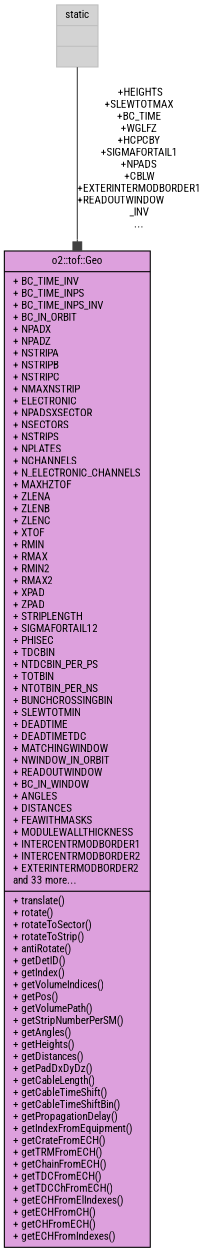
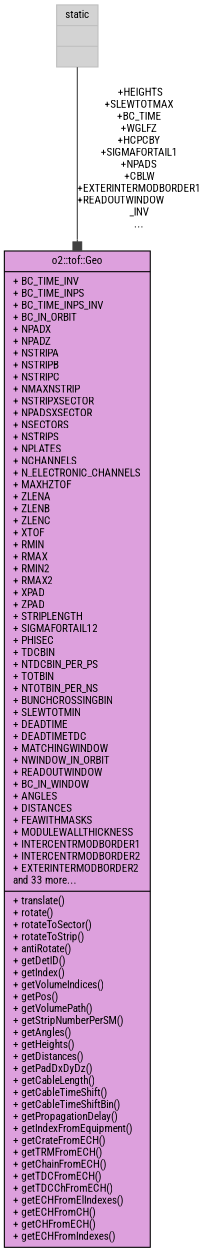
  digraph {
    fontname="Roboto Condensed"
    node [fontname="Roboto Condensed" fontsize=10 shape=record style=filled]
-   n1 [color=black fillcolor=plum fontcolor=black height=0.2 label="{o2::tof::Geo\n|+ BC_TIME_INV\l+ BC_TIME_INPS\l+ BC_TIME_INPS_INV\l+ BC_IN_ORBIT\l+ NPADX\l+ NPADZ\l+ NSTRIPA\l+ NSTRIPB\l+ NSTRIPC\l+ NMAXNSTRIP\l+ ELECTRONIC\l+ NPADSXSECTOR\l+ NSECTORS\l+ NSTRIPS\l+ NPLATES\l+ NCHANNELS\l+ N_ELECTRONIC_CHANNELS\l+ MAXHZTOF\l+ ZLENA\l+ ZLENB\l+ ZLENC\l+ XTOF\l+ RMIN\l+ RMAX\l+ RMIN2\l+ RMAX2\l+ XPAD\l+ ZPAD\l+ STRIPLENGTH\l+ SIGMAFORTAIL12\l+ PHISEC\l+ TDCBIN\l+ NTDCBIN_PER_PS\l+ TOTBIN\l+ NTOTBIN_PER_NS\l+ BUNCHCROSSINGBIN\l+ SLEWTOTMIN\l+ DEADTIME\l+ DEADTIMETDC\l+ MATCHINGWINDOW\l+ NWINDOW_IN_ORBIT\l+ READOUTWINDOW\l+ BC_IN_WINDOW\l+ ANGLES\l+ DISTANCES\l+ FEAWITHMASKS\l+ MODULEWALLTHICKNESS\l+ INTERCENTRMODBORDER1\l+ INTERCENTRMODBORDER2\l+ EXTERINTERMODBORDER2\land 33 more...\l|+ translate()\l+ rotate()\l+ rotateToSector()\l+ rotateToStrip()\l+ antiRotate()\l+ getDetID()\l+ getIndex()\l+ getVolumeIndices()\l+ getPos()\l+ getVolumePath()\l+ getStripNumberPerSM()\l+ getAngles()\l+ getHeights()\l+ getDistances()\l+ getPadDxDyDz()\l+ getCableLength()\l+ getCableTimeShift()\l+ getCableTimeShiftBin()\l+ getPropagationDelay()\l+ getIndexFromEquipment()\l+ getCrateFromECH()\l+ getTRMFromECH()\l+ getChainFromECH()\l+ getTDCFromECH()\l+ getTDCChFromECH()\l+ getECHFromElIndexes()\l+ getECHFromCH()\l+ getCHFromECH()\l+ getECHFromIndexes()\l}" width=0.4]
+   n1 [color=black fillcolor=plum fontcolor=black height=0.2 label="{o2::tof::Geo\n|+ BC_TIME_INV\l+ BC_TIME_INPS\l+ BC_TIME_INPS_INV\l+ BC_IN_ORBIT\l+ NPADX\l+ NPADZ\l+ NSTRIPA\l+ NSTRIPB\l+ NSTRIPC\l+ NMAXNSTRIP\l+ NSTRIPXSECTOR\l+ NPADSXSECTOR\l+ NSECTORS\l+ NSTRIPS\l+ NPLATES\l+ NCHANNELS\l+ N_ELECTRONIC_CHANNELS\l+ MAXHZTOF\l+ ZLENA\l+ ZLENB\l+ ZLENC\l+ XTOF\l+ RMIN\l+ RMAX\l+ RMIN2\l+ RMAX2\l+ XPAD\l+ ZPAD\l+ STRIPLENGTH\l+ SIGMAFORTAIL12\l+ PHISEC\l+ TDCBIN\l+ NTDCBIN_PER_PS\l+ TOTBIN\l+ NTOTBIN_PER_NS\l+ BUNCHCROSSINGBIN\l+ SLEWTOTMIN\l+ DEADTIME\l+ DEADTIMETDC\l+ MATCHINGWINDOW\l+ NWINDOW_IN_ORBIT\l+ READOUTWINDOW\l+ BC_IN_WINDOW\l+ ANGLES\l+ DISTANCES\l+ FEAWITHMASKS\l+ MODULEWALLTHICKNESS\l+ INTERCENTRMODBORDER1\l+ INTERCENTRMODBORDER2\l+ EXTERINTERMODBORDER2\land 33 more...\l|+ translate()\l+ rotate()\l+ rotateToSector()\l+ rotateToStrip()\l+ antiRotate()\l+ getDetID()\l+ getIndex()\l+ getVolumeIndices()\l+ getPos()\l+ getVolumePath()\l+ getStripNumberPerSM()\l+ getAngles()\l+ getHeights()\l+ getDistances()\l+ getPadDxDyDz()\l+ getCableLength()\l+ getCableTimeShift()\l+ getCableTimeShiftBin()\l+ getPropagationDelay()\l+ getIndexFromEquipment()\l+ getCrateFromECH()\l+ getTRMFromECH()\l+ getChainFromECH()\l+ getTDCFromECH()\l+ getTDCChFromECH()\l+ getECHFromElIndexes()\l+ getECHFromCH()\l+ getCHFromECH()\l+ getECHFromIndexes()\l}" width=0.4]
    n2 [color=grey75 height=0.2 label="{static\n||}" width=0.4 fillcolor=lightgrey]
    n2 -> n1 [arrowhead=box color=grey25 fontname="Roboto Condensed" fontsize=10 label=" +HEIGHTS\n+SLEWTOTMAX\n+BC_TIME\n+WGLFZ\n+HCPCBY\n+SIGMAFORTAIL1\n+NPADS\n+CBLW\n+EXTERINTERMODBORDER1\n+READOUTWINDOW\l_INV\n..." labelfontname=Helvetica labelfontsize=10 style=solid]
  }
